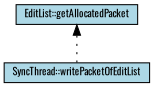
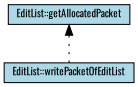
  digraph {
    rankdir=TB
    fontname=Oswald
    node [color=black fillcolor=lightblue fontname=Oswald fontsize=10 shape=record style=filled]
    n1 [fontcolor=black height=0.2 label="EditList::getAllocatedPacket" width=0.4]
-   n2 [height=0.2 label="SyncThread::writePacketOfEditList" width=0.4]
+   n2 [height=0.2 label="EditList::writePacketOfEditList" width=0.4]
    n1 -> n2 [color=black dir=back fontname=Oswald fontsize=10 labelfontname="FreeSans.ttf" labelfontsize=10 style=dotted]
  }
